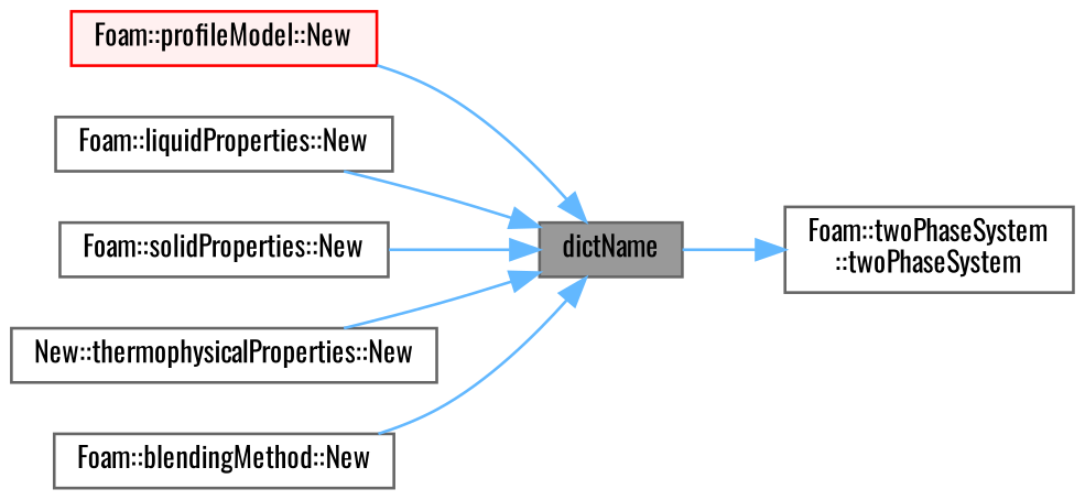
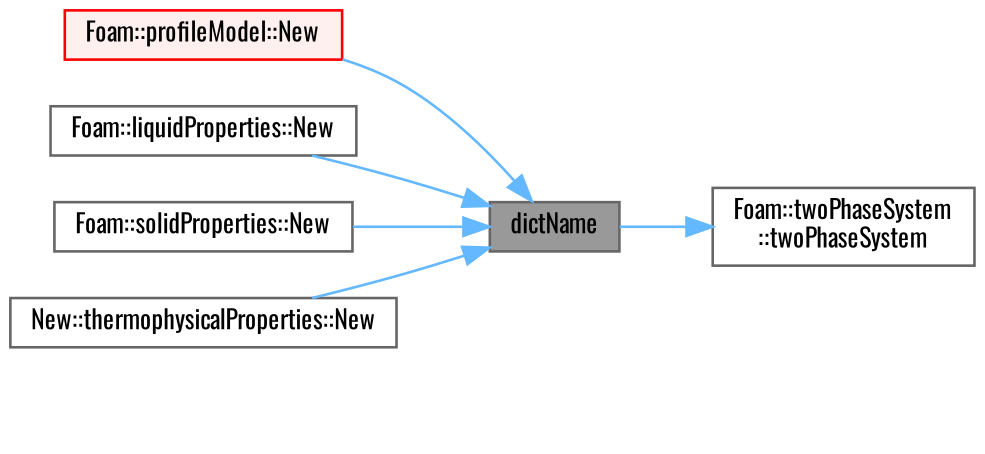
  digraph {
    fontname=Oswald
    rankdir=RL
    node [color=grey40 fillcolor=white fontname=Oswald fontsize=10 shape=box style=filled]
    edge [color=steelblue1 dir=back fontname=Oswald fontsize=10 labelfontname=Helvetica labelfontsize=10 style=solid]
    n1 [color=gray40 fillcolor=grey60 fontcolor=black height=0.2 label=dictName width=0.4]
    n2 [color=red fillcolor="#FFF0F0" height=0.2 label="Foam::profileModel::New" width=0.4]
    n3 [height=0.2 label="Foam::liquidProperties::New" width=0.4]
    n4 [height=0.2 label="Foam::solidProperties::New" width=0.4]
    n5 [height=0.2 label="New::thermophysicalProperties::New" width=0.4]
-   n6 [height=0.2 label="Foam::blendingMethod::New" width=0.4]
    n7 [height=0.2 label="Foam::twoPhaseSystem\l::twoPhaseSystem" width=0.4]
    n1 -> n2
    n1 -> n3
    n1 -> n4
    n1 -> n5
-   n1 -> n6
    n7 -> n1
  }
